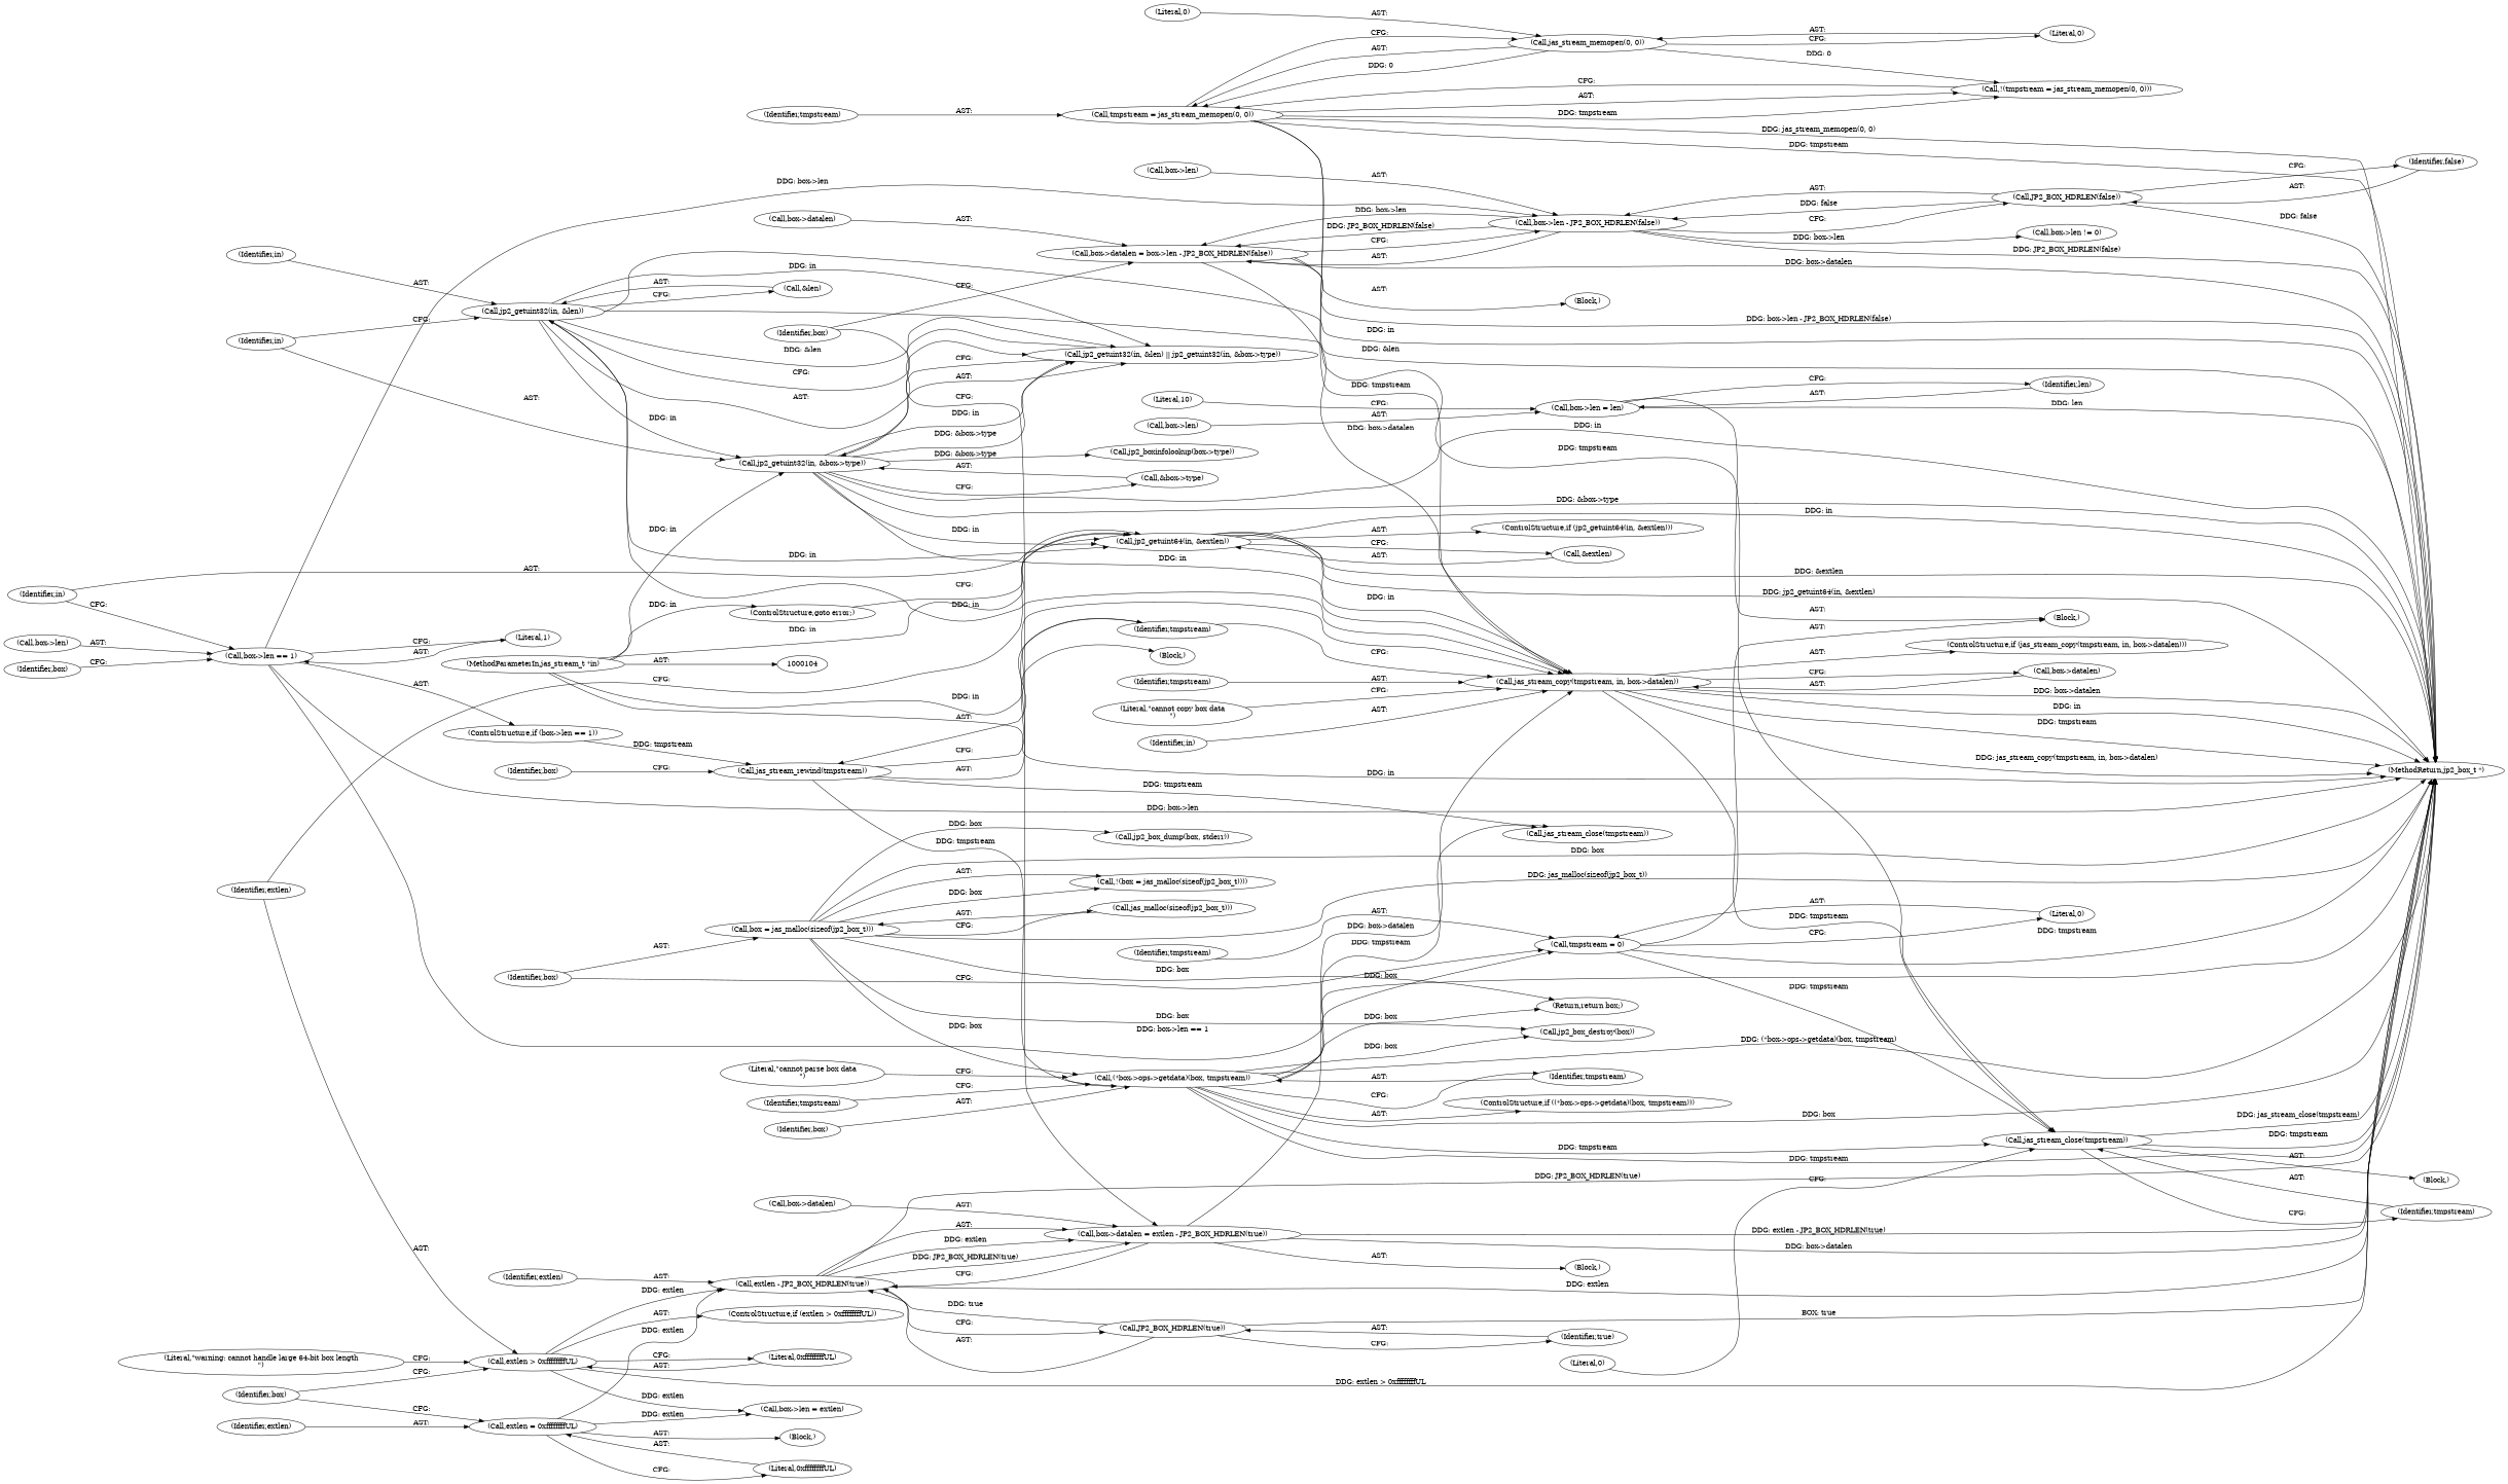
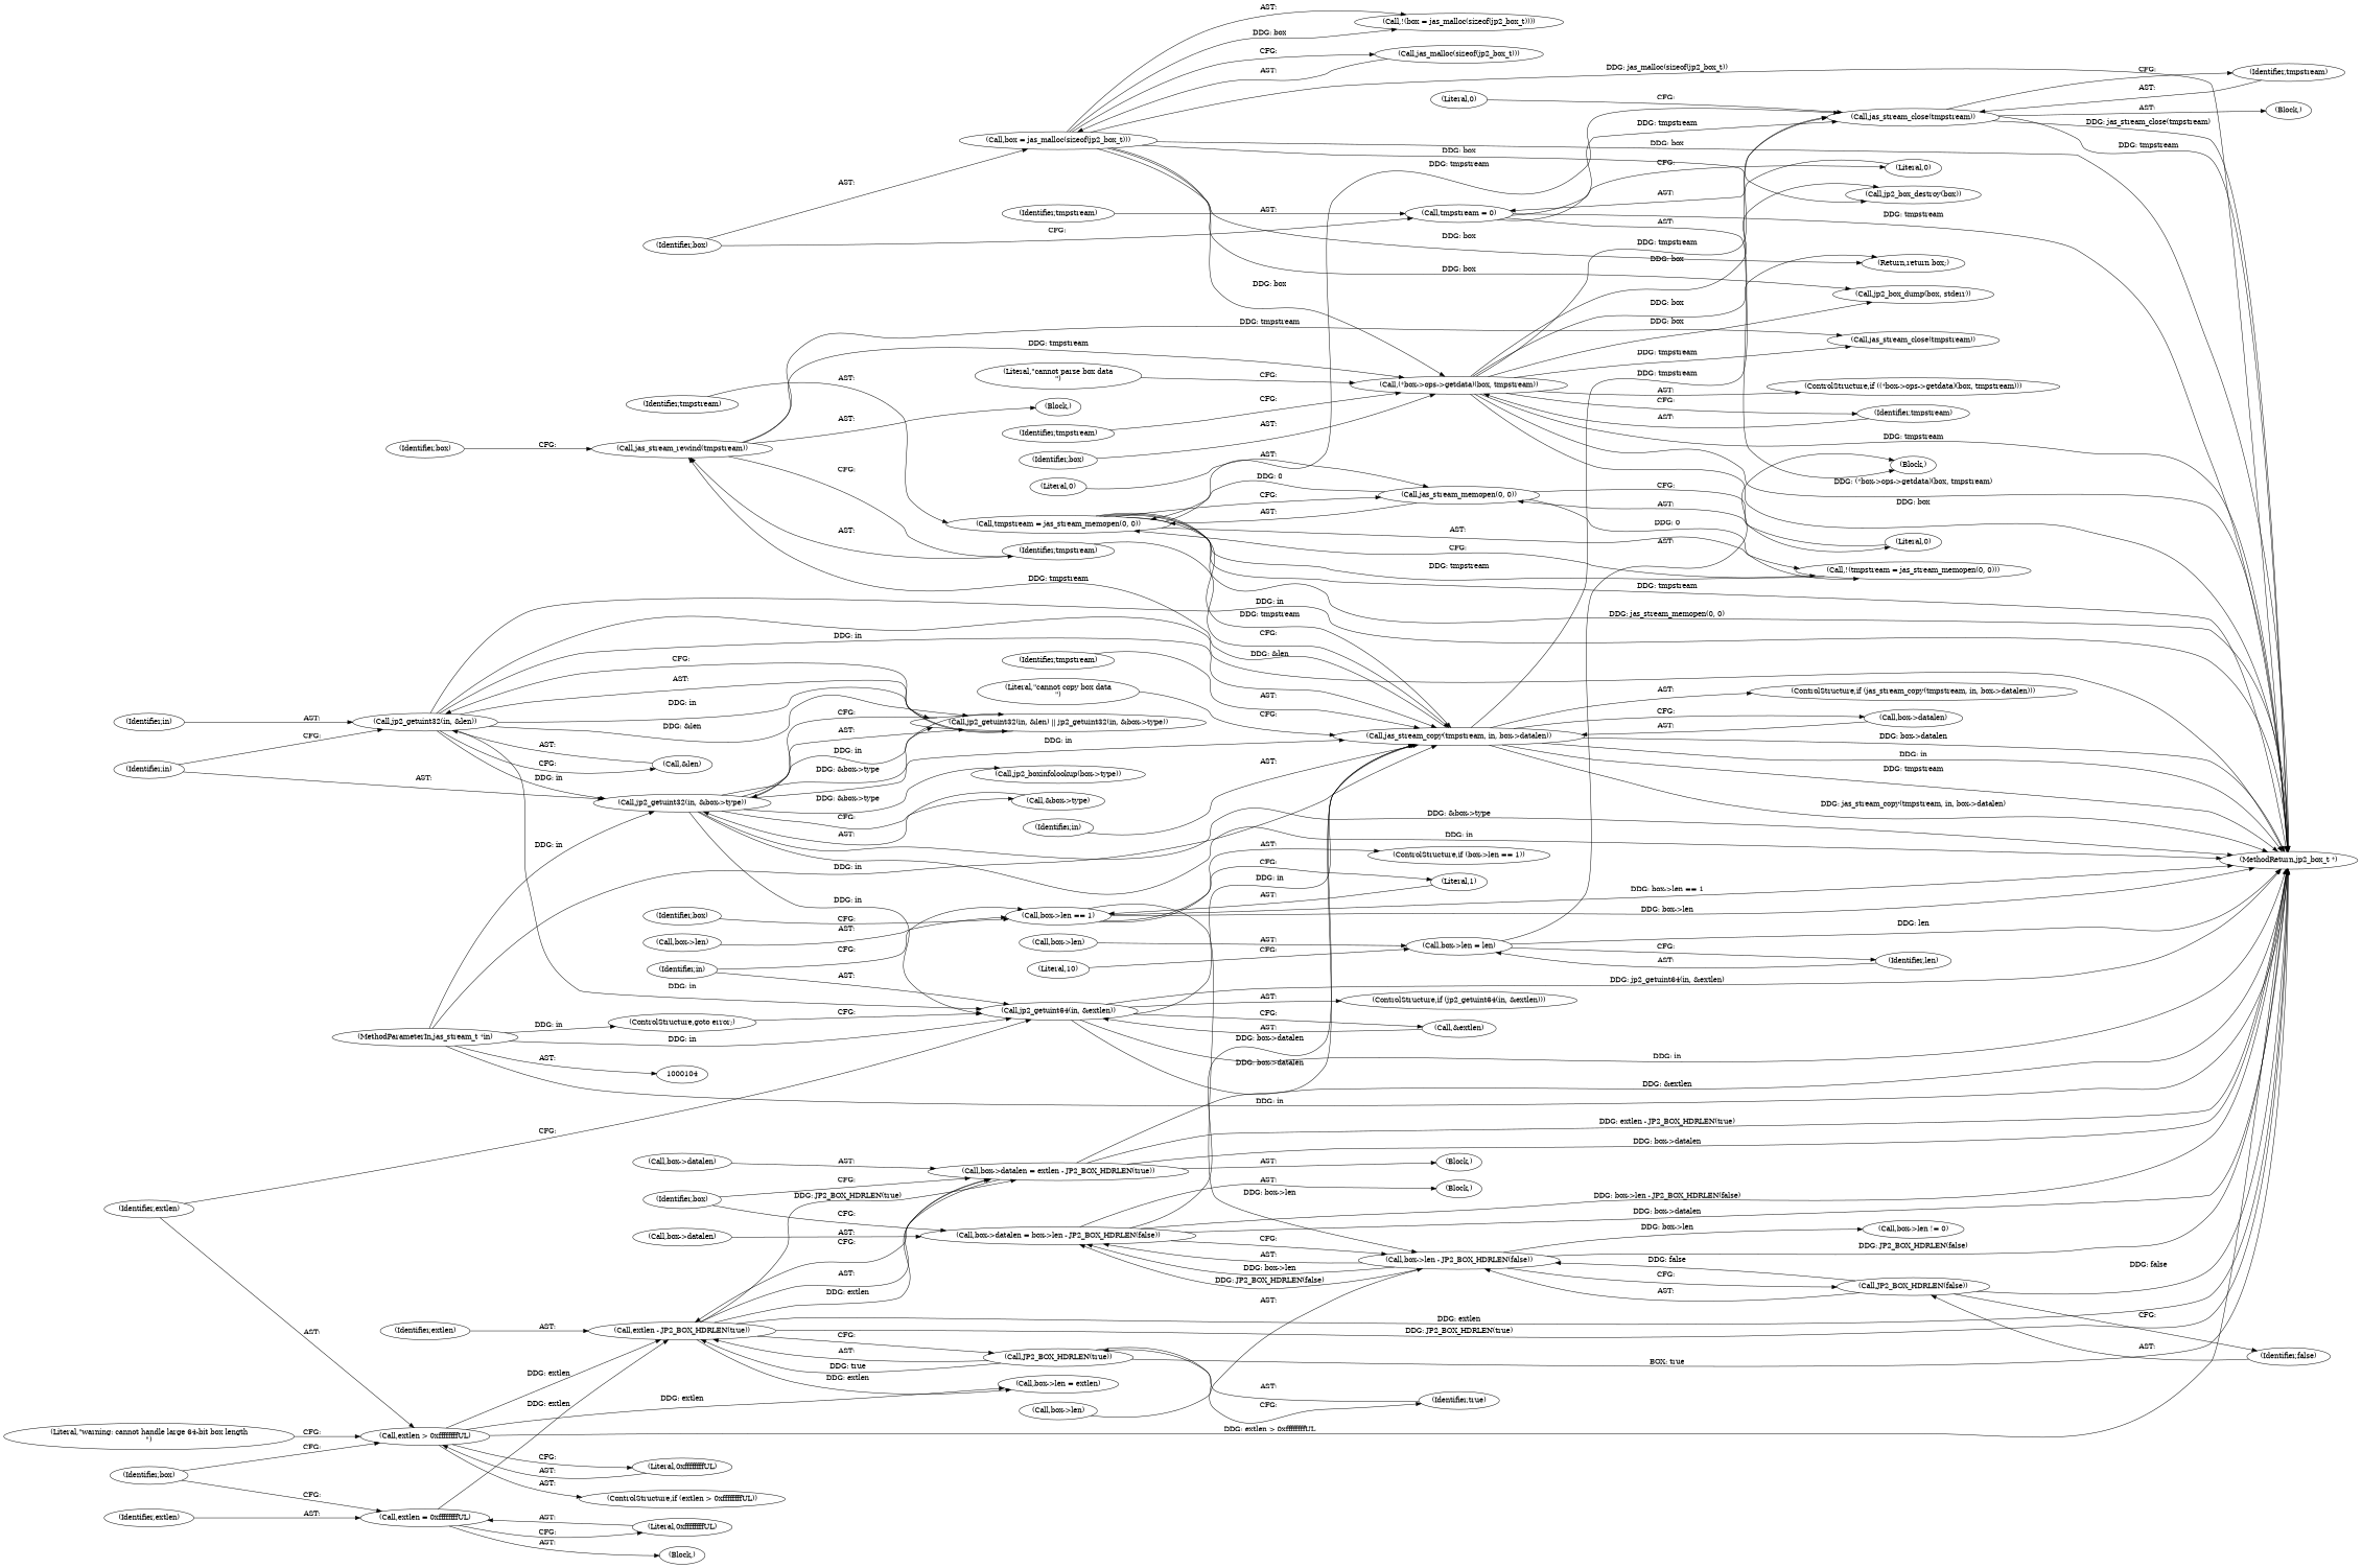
  digraph {
    rankdir=LR
    n1 [label="(Call,jas_stream_close(tmpstream))"]
    n2 [label="(MethodReturn,jp2_box_t *)"]
    n3 [label="(Block,)"]
    n4 [label="(Identifier,tmpstream)"]
    n5 [label="(Call,tmpstream = 0)"]
    n6 [label="(Literal,0)"]
    n7 [label="(Block,)"]
    n8 [label="(Call,(*box->ops->getdata)(box, tmpstream))"]
    n9 [label="(Call,jp2_box_destroy(box))"]
    n10 [label="(Call,jp2_box_dump(box, stderr))"]
    n11 [label="(Return,return box;)"]
    n12 [label="(ControlStructure,if ((*box->ops->getdata)(box, tmpstream)))"]
    n13 [label="(Identifier,tmpstream)"]
    n14 [label="(Call,jas_stream_close(tmpstream))"]
    n15 [label="(Call,box = jas_malloc(sizeof(jp2_box_t)))"]
    n16 [label="(Call,!(box = jas_malloc(sizeof(jp2_box_t))))"]
    n17 [label="(Call,jas_malloc(sizeof(jp2_box_t)))"]
    n18 [label="(Call,jas_stream_rewind(tmpstream))"]
    n19 [label="(Identifier,tmpstream)"]
    n20 [label="(Block,)"]
    n21 [label="(Call,jas_stream_copy(tmpstream, in, box->datalen))"]
    n22 [label="(ControlStructure,if (jas_stream_copy(tmpstream, in, box->datalen)))"]
    n23 [label="(Call,box->datalen)"]
    n24 [label="(Call,tmpstream = jas_stream_memopen(0, 0))"]
    n25 [label="(Call,jas_stream_memopen(0, 0))"]
    n26 [label="(Call,!(tmpstream = jas_stream_memopen(0, 0)))"]
    n27 [label="(Literal,0)"]
    n28 [label="(Call,jp2_getuint64(in, &extlen))"]
    n29 [label="(Call,&extlen)"]
    n30 [label="(ControlStructure,if (jp2_getuint64(in, &extlen)))"]
    n31 [label="(Call,jp2_getuint32(in, &len))"]
    n32 [label="(Call,jp2_getuint32(in, &box->type))"]
    n33 [label="(Call,jp2_getuint32(in, &len) || jp2_getuint32(in, &box->type))"]
    n34 [label="(Call,&len)"]
    n35 [label="(Call,&box->type)"]
    n36 [label="(Call,jp2_boxinfolookup(box->type))"]
    n37 [label="(MethodParameterIn,jas_stream_t *in)"]
    1000104
    n39 [label="(ControlStructure,goto error;)"]
    n40 [label="(Call,box->datalen = box->len - JP2_BOX_HDRLEN(false))"]
    n41 [label="(Call,box->len - JP2_BOX_HDRLEN(false))"]
    n42 [label="(Block,)"]
    n43 [label="(Call,JP2_BOX_HDRLEN(false))"]
    n44 [label="(Call,box->len != 0)"]
    n45 [label="(Identifier,false)"]
    n46 [label="(Call,box->len == 1)"]
    n47 [label="(Literal,1)"]
    n48 [label="(ControlStructure,if (box->len == 1))"]
    n49 [label="(Call,box->len = len)"]
    n50 [label="(Identifier,len)"]
    n51 [label="(Call,box->datalen = extlen - JP2_BOX_HDRLEN(true))"]
    n52 [label="(Call,extlen - JP2_BOX_HDRLEN(true))"]
    n53 [label="(Block,)"]
    n54 [label="(Call,JP2_BOX_HDRLEN(true))"]
    n55 [label="(Identifier,true)"]
    n56 [label="(Call,extlen > 0xffffffffUL)"]
    n57 [label="(Literal,0xffffffffUL)"]
    n58 [label="(Call,box->len = extlen)"]
    n59 [label="(ControlStructure,if (extlen > 0xffffffffUL))"]
    n60 [label="(Call,extlen = 0xffffffffUL)"]
    n61 [label="(Literal,0xffffffffUL)"]
    n62 [label="(Block,)"]
    n63 [label="(Identifier,extlen)"]
    n64 [label="(Identifier,box)"]
    n65 [label="(Identifier,extlen)"]
    n66 [label="(Literal,10)"]
    n67 [label="(Identifier,tmpstream)"]
    n68 [label="(Identifier,box)"]
    n69 [label="(Literal,0)"]
    n70 [label="(Call,box->datalen)"]
    n71 [label="(Literal,\"cannot parse box data\n\")"]
    n72 [label="(Identifier,box)"]
    n73 [label="(Identifier,box)"]
    n74 [label="(Identifier,in)"]
    n75 [label="(Literal,\"warning: cannot handle large 64-bit box length\n\")"]
    n76 [label="(Identifier,in)"]
    n77 [label="(Identifier,tmpstream)"]
    n78 [label="(Call,box->len)"]
    n79 [label="(Identifier,tmpstream)"]
    n80 [label="(Literal,\"cannot copy box data\n\")"]
    n81 [label="(Identifier,box)"]
    n82 [label="(Identifier,tmpstream)"]
    n83 [label="(Call,box->datalen)"]
    n84 [label="(Call,box->len)"]
    n85 [label="(Identifier,in)"]
    n86 [label="(Identifier,extlen)"]
    n87 [label="(Literal,0)"]
    n88 [label="(Identifier,in)"]
    n89 [label="(Identifier,box)"]
    n90 [label="(Call,box->len)"]
    n1 -> n2 [label="DDG: jas_stream_close(tmpstream)"]
    n1 -> n2 [label="DDG: tmpstream"]
    n1 -> n3 [label="AST: "]
    n1 -> n4 [label="CFG: "]
    n4 -> n1 [label="AST: "]
    n5 -> n1 [label="DDG: tmpstream"]
    n5 -> n2 [label="DDG: tmpstream"]
    n5 -> n6 [label="CFG: "]
    n5 -> n7 [label="AST: "]
    n6 -> n5 [label="AST: "]
    n8 -> n1 [label="DDG: tmpstream"]
    n8 -> n2 [label="DDG: tmpstream"]
    n8 -> n2 [label="DDG: (*box->ops->getdata)(box, tmpstream)"]
    n8 -> n2 [label="DDG: box"]
    n8 -> n9 [label="DDG: box"]
-   n8 -> n5 [label="DDG: box"]
+   n8 -> n10 [label="DDG: box"]
    n8 -> n11 [label="DDG: box"]
    n8 -> n12 [label="AST: "]
    n8 -> n13 [label="CFG: "]
    n8 -> n14 [label="DDG: tmpstream"]
    n13 -> n8 [label="AST: "]
    n15 -> n2 [label="DDG: jas_malloc(sizeof(jp2_box_t))"]
    n15 -> n2 [label="DDG: box"]
    n15 -> n8 [label="DDG: box"]
    n15 -> n9 [label="DDG: box"]
    n15 -> n10 [label="DDG: box"]
    n15 -> n11 [label="DDG: box"]
    n15 -> n16 [label="AST: "]
    n15 -> n16 [label="DDG: box"]
    n15 -> n17 [label="CFG: "]
    n17 -> n15 [label="AST: "]
    n18 -> n8 [label="DDG: tmpstream"]
    n18 -> n14 [label="DDG: tmpstream"]
    n18 -> n19 [label="CFG: "]
    n18 -> n20 [label="AST: "]
    n19 -> n18 [label="AST: "]
    n19 -> n21 [label="CFG: "]
    n21 -> n1 [label="DDG: tmpstream"]
    n21 -> n2 [label="DDG: box->datalen"]
    n21 -> n2 [label="DDG: in"]
    n21 -> n2 [label="DDG: tmpstream"]
    n21 -> n2 [label="DDG: jas_stream_copy(tmpstream, in, box->datalen)"]
-   n48 -> n18 [label="DDG: tmpstream"]
+   n21 -> n18 [label="DDG: tmpstream"]
    n21 -> n22 [label="AST: "]
    n21 -> n23 [label="CFG: "]
    n23 -> n21 [label="AST: "]
    n24 -> n1 [label="DDG: tmpstream"]
    n24 -> n2 [label="DDG: jas_stream_memopen(0, 0)"]
    n24 -> n2 [label="DDG: tmpstream"]
    n24 -> n21 [label="DDG: tmpstream"]
    n24 -> n25 [label="CFG: "]
    n24 -> n26 [label="AST: "]
    n24 -> n26 [label="DDG: tmpstream"]
    n25 -> n24 [label="AST: "]
    n25 -> n24 [label="DDG: 0"]
    n25 -> n26 [label="DDG: 0"]
    n25 -> n27 [label="CFG: "]
    n26 -> n24 [label="CFG: "]
    n27 -> n25 [label="AST: "]
    n28 -> n2 [label="DDG: in"]
    n28 -> n2 [label="DDG: &extlen"]
    n28 -> n2 [label="DDG: jp2_getuint64(in, &extlen)"]
    n28 -> n21 [label="DDG: in"]
    n28 -> n29 [label="CFG: "]
    n28 -> n30 [label="AST: "]
    n29 -> n28 [label="AST: "]
    n31 -> n2 [label="DDG: in"]
    n31 -> n2 [label="DDG: &len"]
    n31 -> n21 [label="DDG: in"]
    n31 -> n28 [label="DDG: in"]
    n31 -> n32 [label="DDG: in"]
    n31 -> n33 [label="AST: "]
    n31 -> n33 [label="DDG: in"]
    n31 -> n33 [label="DDG: &len"]
    n31 -> n34 [label="CFG: "]
    n32 -> n2 [label="DDG: &box->type"]
    n32 -> n2 [label="DDG: in"]
    n32 -> n21 [label="DDG: in"]
    n32 -> n28 [label="DDG: in"]
    n32 -> n33 [label="AST: "]
    n32 -> n33 [label="DDG: in"]
    n32 -> n33 [label="DDG: &box->type"]
    n32 -> n35 [label="CFG: "]
    n32 -> n36 [label="DDG: &box->type"]
    n33 -> n31 [label="CFG: "]
    n33 -> n32 [label="CFG: "]
    n34 -> n31 [label="AST: "]
    n35 -> n32 [label="AST: "]
    n37 -> n2 [label="DDG: in"]
    n37 -> n21 [label="DDG: in"]
    n37 -> n28 [label="DDG: in"]
    n37 -> n32 [label="DDG: in"]
    n37 -> 1000104 [label="AST: "]
    n37 -> n39 [label="DDG: in"]
    n39 -> n28 [label="CFG: "]
    n40 -> n2 [label="DDG: box->datalen"]
    n40 -> n2 [label="DDG: box->len - JP2_BOX_HDRLEN(false)"]
    n40 -> n21 [label="DDG: box->datalen"]
    n40 -> n41 [label="CFG: "]
    n40 -> n42 [label="AST: "]
    n41 -> n2 [label="DDG: JP2_BOX_HDRLEN(false)"]
    n41 -> n40 [label="AST: "]
    n41 -> n40 [label="DDG: box->len"]
    n41 -> n40 [label="DDG: JP2_BOX_HDRLEN(false)"]
    n41 -> n43 [label="CFG: "]
    n41 -> n44 [label="DDG: box->len"]
    n43 -> n2 [label="DDG: false"]
    n43 -> n41 [label="AST: "]
    n43 -> n41 [label="DDG: false"]
    n43 -> n45 [label="CFG: "]
    n45 -> n43 [label="AST: "]
    n46 -> n2 [label="DDG: box->len == 1"]
    n46 -> n2 [label="DDG: box->len"]
    n46 -> n41 [label="DDG: box->len"]
    n46 -> n47 [label="CFG: "]
    n46 -> n48 [label="AST: "]
    n47 -> n46 [label="AST: "]
    n49 -> n2 [label="DDG: len"]
    n49 -> n7 [label="AST: "]
    n49 -> n50 [label="CFG: "]
    n50 -> n49 [label="AST: "]
    n51 -> n2 [label="DDG: extlen - JP2_BOX_HDRLEN(true)"]
    n51 -> n2 [label="DDG: box->datalen"]
    n51 -> n21 [label="DDG: box->datalen"]
    n51 -> n52 [label="CFG: "]
    n51 -> n53 [label="AST: "]
    n52 -> n2 [label="DDG: extlen"]
    n52 -> n2 [label="DDG: JP2_BOX_HDRLEN(true)"]
    n52 -> n51 [label="AST: "]
    n52 -> n51 [label="DDG: extlen"]
    n52 -> n51 [label="DDG: JP2_BOX_HDRLEN(true)"]
    n52 -> n54 [label="CFG: "]
    n54 -> n2 [label="BOX: true"]
    n54 -> n52 [label="AST: "]
    n54 -> n52 [label="DDG: true"]
    n54 -> n55 [label="CFG: "]
    n55 -> n54 [label="AST: "]
    n56 -> n2 [label="DDG: extlen > 0xffffffffUL"]
    n56 -> n52 [label="DDG: extlen"]
    n56 -> n57 [label="CFG: "]
    n56 -> n58 [label="DDG: extlen"]
    n56 -> n59 [label="AST: "]
    n57 -> n56 [label="AST: "]
    n60 -> n52 [label="DDG: extlen"]
-   n60 -> n58 [label="DDG: extlen"]
+   n52 -> n58 [label="DDG: extlen"]
    n60 -> n61 [label="CFG: "]
    n60 -> n62 [label="AST: "]
    n61 -> n60 [label="AST: "]
    n63 -> n52 [label="AST: "]
    n64 -> n56 [label="CFG: "]
    n64 -> n60 [label="CFG: "]
    n65 -> n28 [label="CFG: "]
    n65 -> n56 [label="AST: "]
    n66 -> n49 [label="CFG: "]
    n67 -> n8 [label="CFG: "]
    n68 -> n8 [label="AST: "]
    n69 -> n1 [label="CFG: "]
    n70 -> n40 [label="AST: "]
    n71 -> n8 [label="CFG: "]
    n72 -> n46 [label="CFG: "]
    n73 -> n18 [label="CFG: "]
    n74 -> n21 [label="AST: "]
    n75 -> n56 [label="CFG: "]
    n76 -> n28 [label="AST: "]
    n76 -> n46 [label="CFG: "]
    n77 -> n21 [label="AST: "]
    n78 -> n49 [label="AST: "]
    n79 -> n24 [label="AST: "]
    n80 -> n21 [label="CFG: "]
    n81 -> n5 [label="CFG: "]
    n81 -> n15 [label="AST: "]
    n82 -> n5 [label="AST: "]
    n83 -> n51 [label="AST: "]
    n84 -> n46 [label="AST: "]
    n85 -> n31 [label="AST: "]
    n86 -> n60 [label="AST: "]
    n87 -> n25 [label="AST: "]
    n88 -> n31 [label="CFG: "]
    n88 -> n32 [label="AST: "]
    n89 -> n40 [label="CFG: "]
    n89 -> n51 [label="CFG: "]
    n90 -> n41 [label="AST: "]
  }
